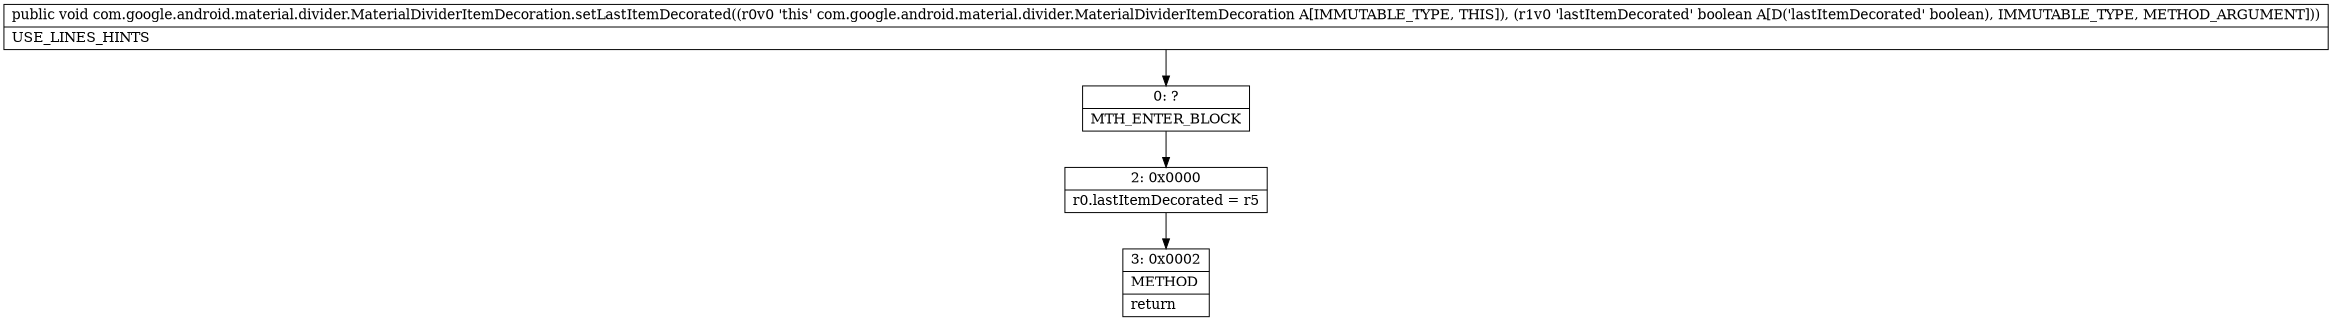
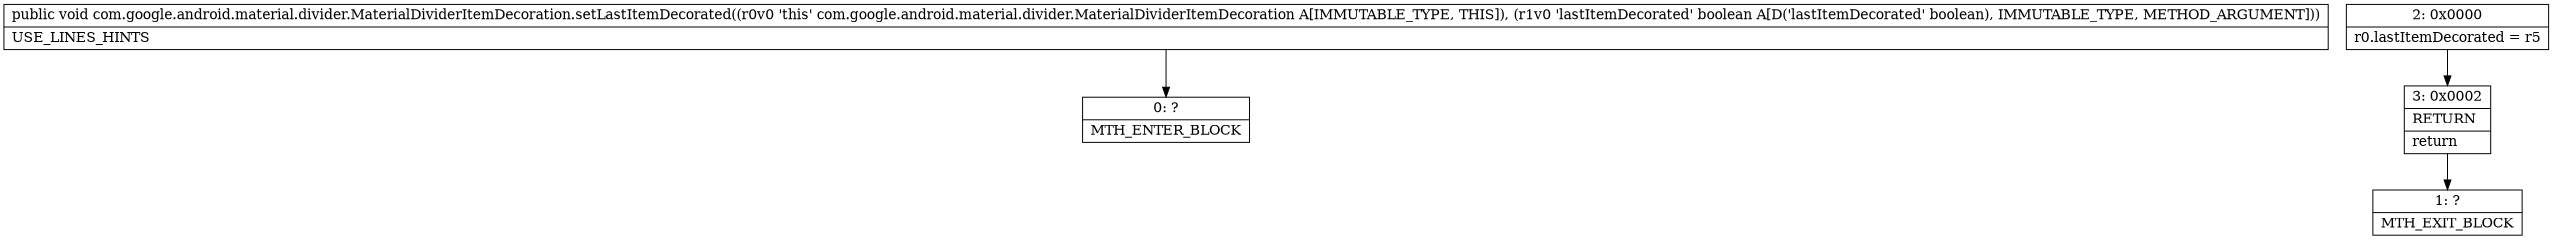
  digraph {
    node [shape=record]
    n1 [label="{0\:\ ?|MTH_ENTER_BLOCK\l}"]
    n2 [label="{2\:\ 0x0000|r0.lastItemDecorated = r5\l}"]
-   n3 [label="{3\:\ 0x0002|METHOD\l|return\l}"]
+   n3 [label="{3\:\ 0x0002|RETURN\l|return\l}"]
+   n4 [label="{1\:\ ?|MTH_EXIT_BLOCK\l}"]
    n5 [label="{public void com.google.android.material.divider.MaterialDividerItemDecoration.setLastItemDecorated((r0v0 'this' com.google.android.material.divider.MaterialDividerItemDecoration A[IMMUTABLE_TYPE, THIS]), (r1v0 'lastItemDecorated' boolean A[D('lastItemDecorated' boolean), IMMUTABLE_TYPE, METHOD_ARGUMENT]))  | USE_LINES_HINTS\l}"]
-   n1 -> n2
    n2 -> n3
+   n3 -> n4
    n5 -> n1
  }
